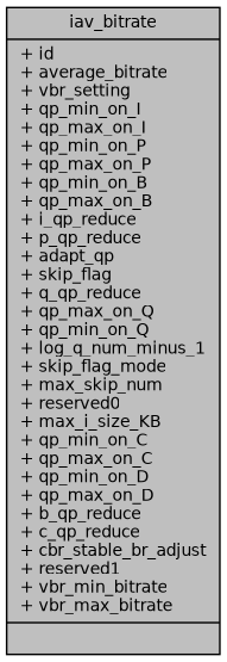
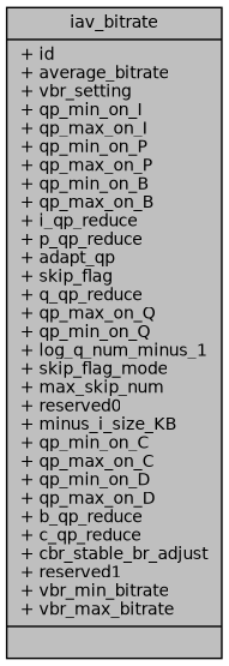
  digraph {
-   n1 [color=black fillcolor=grey75 fontcolor=black fontname=Helvetica fontsize=10 height=0.2 label="{iav_bitrate\n|+ id\l+ average_bitrate\l+ vbr_setting\l+ qp_min_on_I\l+ qp_max_on_I\l+ qp_min_on_P\l+ qp_max_on_P\l+ qp_min_on_B\l+ qp_max_on_B\l+ i_qp_reduce\l+ p_qp_reduce\l+ adapt_qp\l+ skip_flag\l+ q_qp_reduce\l+ qp_max_on_Q\l+ qp_min_on_Q\l+ log_q_num_minus_1\l+ skip_flag_mode\l+ max_skip_num\l+ reserved0\l+ max_i_size_KB\l+ qp_min_on_C\l+ qp_max_on_C\l+ qp_min_on_D\l+ qp_max_on_D\l+ b_qp_reduce\l+ c_qp_reduce\l+ cbr_stable_br_adjust\l+ reserved1\l+ vbr_min_bitrate\l+ vbr_max_bitrate\l|}" shape=record style=filled width=0.4]
+   n1 [color=black fillcolor=grey75 fontcolor=black fontname=Helvetica fontsize=10 height=0.2 label="{iav_bitrate\n|+ id\l+ average_bitrate\l+ vbr_setting\l+ qp_min_on_I\l+ qp_max_on_I\l+ qp_min_on_P\l+ qp_max_on_P\l+ qp_min_on_B\l+ qp_max_on_B\l+ i_qp_reduce\l+ p_qp_reduce\l+ adapt_qp\l+ skip_flag\l+ q_qp_reduce\l+ qp_max_on_Q\l+ qp_min_on_Q\l+ log_q_num_minus_1\l+ skip_flag_mode\l+ max_skip_num\l+ reserved0\l+ minus_i_size_KB\l+ qp_min_on_C\l+ qp_max_on_C\l+ qp_min_on_D\l+ qp_max_on_D\l+ b_qp_reduce\l+ c_qp_reduce\l+ cbr_stable_br_adjust\l+ reserved1\l+ vbr_min_bitrate\l+ vbr_max_bitrate\l|}" shape=record style=filled width=0.4]
  }
